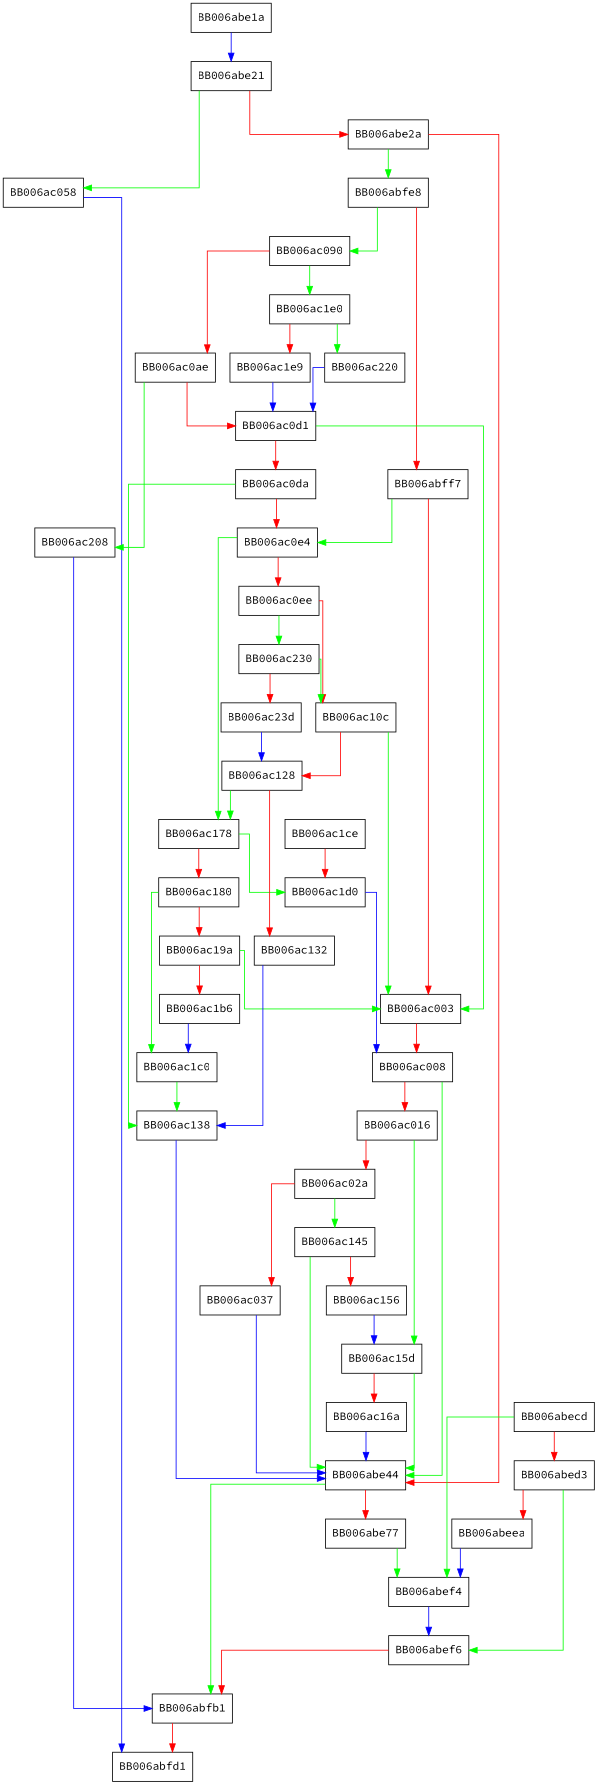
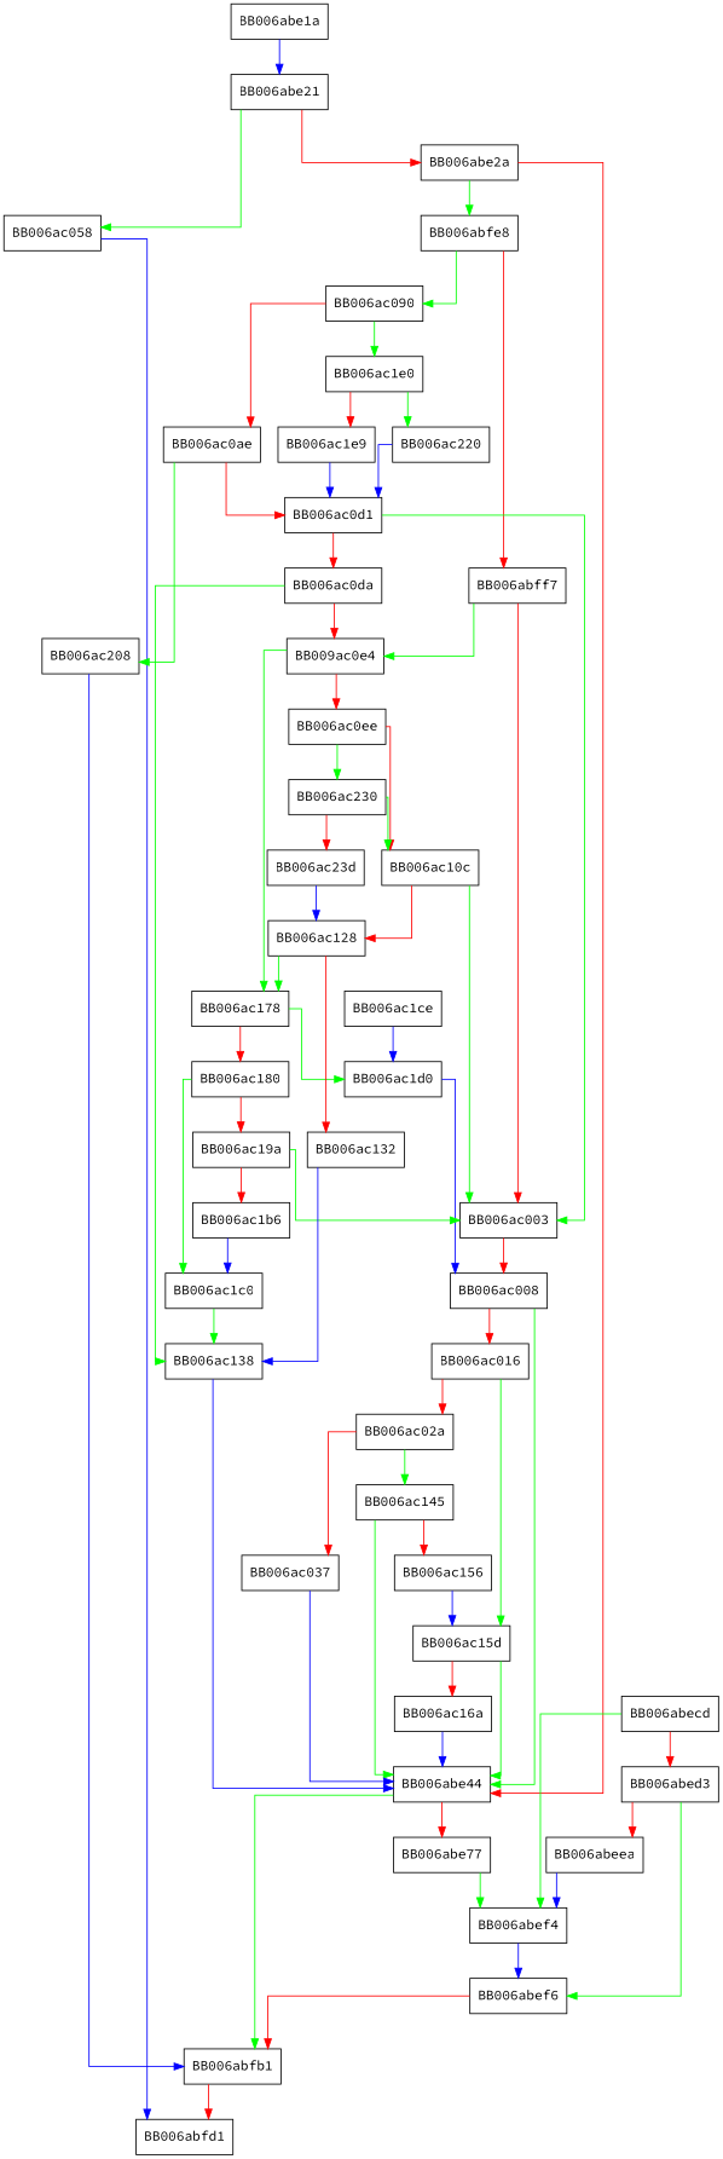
  digraph {
    fontname="Source Code Pro"
    splines=ortho
    node [fontname="Source Code Pro" shape=box]
    edge [color=red fontname="Source Code Pro"]
    BB006abe21
    BB006ac058
    BB006abe2a
    BB006abe1a
    BB006abfd1
    BB006abfe8
    BB006abe44
    BB006ac090
    BB006abff7
    BB006abfb1
    BB006abe77
    BB006ac1e0
    BB006ac0ae
-   BB006ac0e4
+   BB006ac0e4 [label=BB009ac0e4]
    BB006ac003
    BB006abef4
    BB006abef6
    BB006abecd
    BB006abed3
    BB006abeea
    BB006ac220
    BB006ac1e9
    BB006ac208
    BB006ac0d1
    BB006ac178
    BB006ac0ee
    BB006ac008
    BB006ac1d0
    BB006ac180
    BB006ac230
    BB006ac10c
    BB006ac016
    BB006ac15d
    BB006ac02a
    BB006ac16a
    n36 [label=BB006ac145]
    BB006ac037
    BB006ac156
    BB006ac0da
    BB006ac138
    BB006ac1c0
    BB006ac19a
    BB006ac23d
    BB006ac128
    BB006ac132
    BB006ac1b6
    BB006ac1ce
    BB006abe21 -> BB006ac058 [color=green]
    BB006abe21 -> BB006abe2a
    BB006ac058 -> BB006abfd1 [color=blue]
    BB006abe2a -> BB006abfe8 [color=green]
    BB006abe2a -> BB006abe44
    BB006abe1a -> BB006abe21 [color=blue]
    BB006abfe8 -> BB006ac090 [color=green]
    BB006abfe8 -> BB006abff7
    BB006abe44 -> BB006abfb1 [color=green]
    BB006abe44 -> BB006abe77
    BB006ac090 -> BB006ac1e0 [color=green]
    BB006ac090 -> BB006ac0ae
    BB006abff7 -> BB006ac0e4 [color=green]
    BB006abff7 -> BB006ac003
    BB006abfb1 -> BB006abfd1
    BB006abe77 -> BB006abef4 [color=green]
    BB006ac1e0 -> BB006ac220 [color=green]
    BB006ac1e0 -> BB006ac1e9
    BB006ac0ae -> BB006ac208 [color=green]
    BB006ac0ae -> BB006ac0d1
    BB006ac0e4 -> BB006ac178 [color=green]
    BB006ac0e4 -> BB006ac0ee
    BB006ac003 -> BB006ac008
    BB006abef4 -> BB006abef6 [color=blue]
    BB006abef6 -> BB006abfb1
    BB006abecd -> BB006abef4 [color=green]
    BB006abecd -> BB006abed3
    BB006abed3 -> BB006abef6 [color=green]
    BB006abed3 -> BB006abeea
    BB006abeea -> BB006abef4 [color=blue]
    BB006ac220 -> BB006ac0d1 [color=blue]
    BB006ac1e9 -> BB006ac0d1 [color=blue]
    BB006ac208 -> BB006abfb1 [color=blue]
    BB006ac0d1 -> BB006ac003 [color=green]
    BB006ac0d1 -> BB006ac0da
    BB006ac178 -> BB006ac1d0 [color=green]
    BB006ac178 -> BB006ac180
    BB006ac0ee -> BB006ac230 [color=green]
    BB006ac0ee -> BB006ac10c
    BB006ac008 -> BB006abe44 [color=green]
    BB006ac008 -> BB006ac016
    BB006ac1d0 -> BB006ac008 [color=blue]
    BB006ac180 -> BB006ac1c0 [color=green]
    BB006ac180 -> BB006ac19a
    BB006ac230 -> BB006ac10c [color=green]
    BB006ac230 -> BB006ac23d
    BB006ac10c -> BB006ac003 [color=green]
    BB006ac10c -> BB006ac128
    BB006ac016 -> BB006ac15d [color=green]
    BB006ac016 -> BB006ac02a
    BB006ac15d -> BB006abe44 [color=green]
    BB006ac15d -> BB006ac16a
    BB006ac02a -> n36 [color=green]
    BB006ac02a -> BB006ac037
    BB006ac16a -> BB006abe44 [color=blue]
    n36 -> BB006abe44 [color=green]
    n36 -> BB006ac156
    BB006ac037 -> BB006abe44 [color=blue]
    BB006ac156 -> BB006ac15d [color=blue]
    BB006ac0da -> BB006ac0e4
    BB006ac0da -> BB006ac138 [color=green]
    BB006ac138 -> BB006abe44 [color=blue]
    BB006ac1c0 -> BB006ac138 [color=green]
    BB006ac19a -> BB006ac003 [color=green]
    BB006ac19a -> BB006ac1b6
    BB006ac23d -> BB006ac128 [color=blue]
    BB006ac128 -> BB006ac178 [color=green]
    BB006ac128 -> BB006ac132
    BB006ac132 -> BB006ac138 [color=blue]
    BB006ac1b6 -> BB006ac1c0 [color=blue]
-   BB006ac1ce -> BB006ac1d0
+   BB006ac1ce -> BB006ac1d0 [color=blue]
  }
